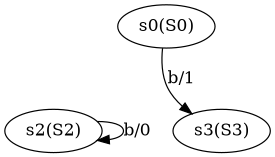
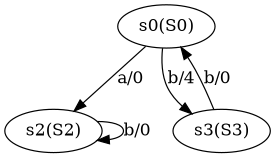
  digraph {
    n1 [label="s0(S0)"]
    n2 [label="s2(S2)"]
    n3 [label="s3(S3)"]
-   n1 -> n3 [label="b/1"]
+   n1 -> n2 [label="a/0"]
+   n1 -> n3 [label="b/4"]
    n2 -> n2 [label="b/0"]
+   n3 -> n1 [label="b/0"]
  }
